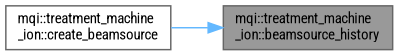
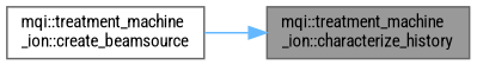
  digraph {
    rankdir=RL
    fontname="Roboto Condensed"
    node [fontname="Roboto Condensed" fontsize=10 shape=box style=filled]
-   n1 [color=gray40 fillcolor=grey60 fontcolor=black height=0.2 label="mqi::treatment_machine\l_ion::beamsource_history" width=0.4]
+   n1 [color=gray40 fillcolor=grey60 fontcolor=black height=0.2 label="mqi::treatment_machine\l_ion::characterize_history" width=0.4]
    n2 [color=grey40 fillcolor=white height=0.2 label="mqi::treatment_machine\l_ion::create_beamsource" width=0.4]
    n1 -> n2 [color=steelblue1 dir=back fontname="Roboto Condensed" fontsize=10 labelfontname=Helvetica labelfontsize=10 style=solid]
  }
